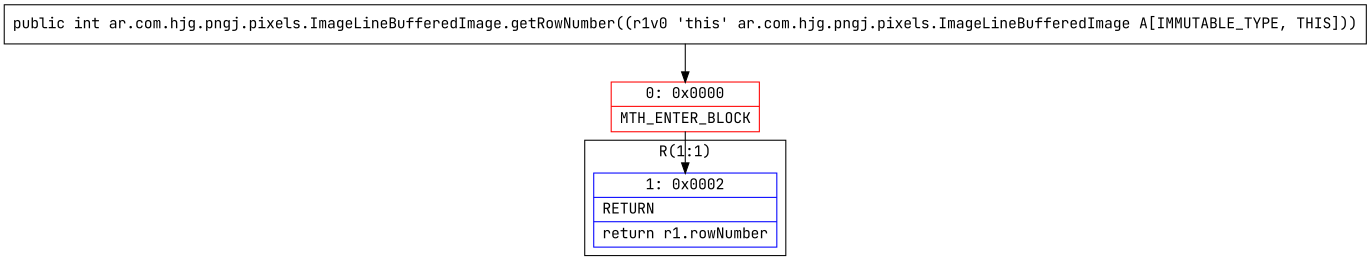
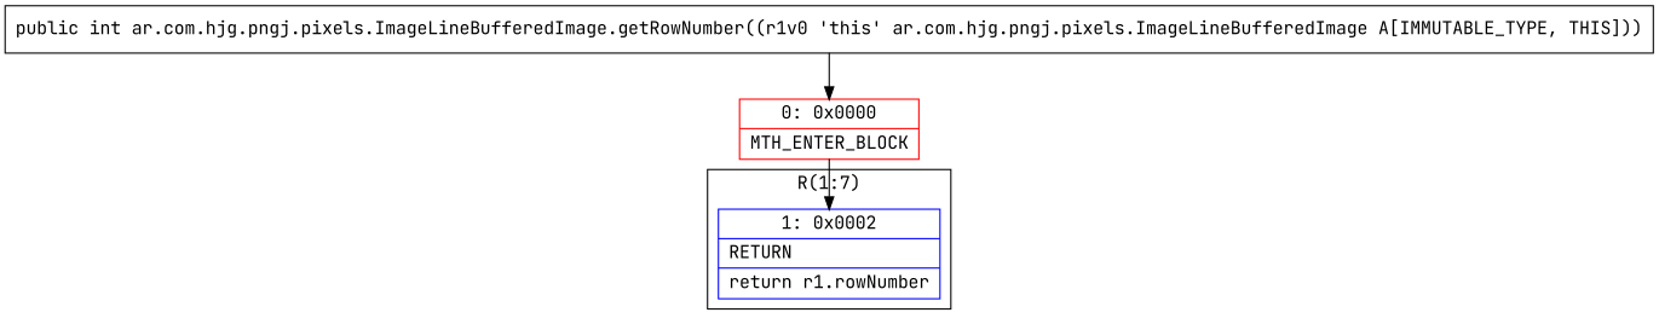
  digraph {
    fontname="JetBrains Mono"
    node [shape=record fontname="JetBrains Mono"]
    edge [fontname="JetBrains Mono"]
    n1 [color=blue label="{1\:\ 0x0002|RETURN\l|return r1.rowNumber\l}"]
    n2 [color=red label="{0\:\ 0x0000|MTH_ENTER_BLOCK\l}"]
    n3 [label="{public int ar.com.hjg.pngj.pixels.ImageLineBufferedImage.getRowNumber((r1v0 'this' ar.com.hjg.pngj.pixels.ImageLineBufferedImage A[IMMUTABLE_TYPE, THIS])) }"]
    subgraph cluster_1 {
-     label="R(1:1)"
+     label="R(1:7)"
      n1
    }
    n2 -> n1
    n3 -> n2
  }
